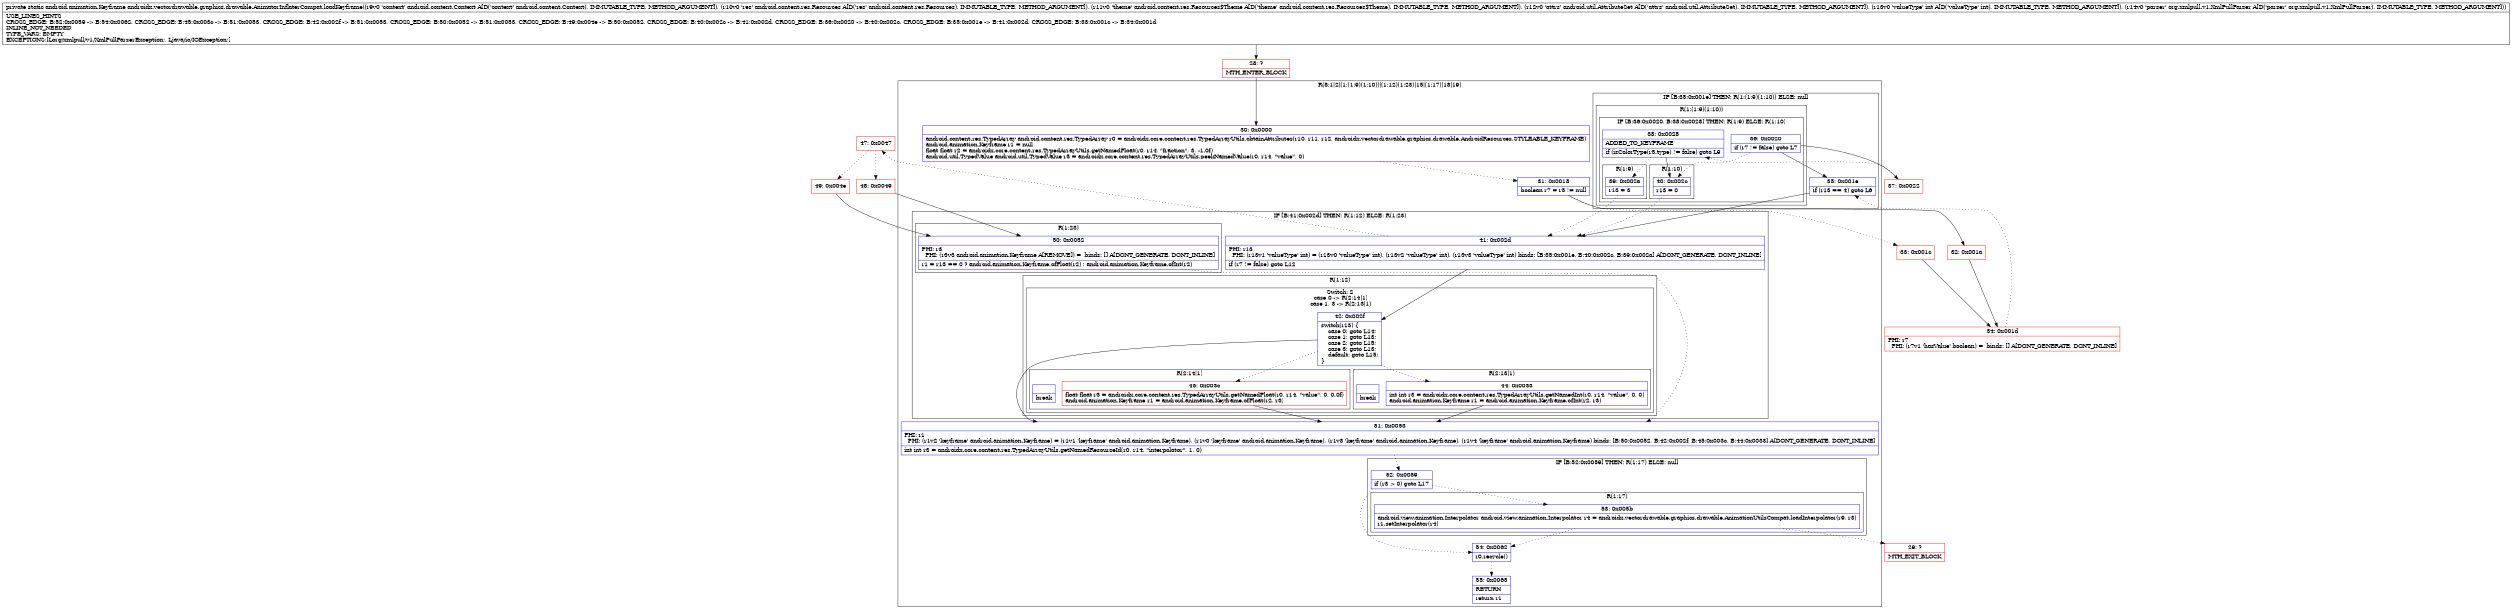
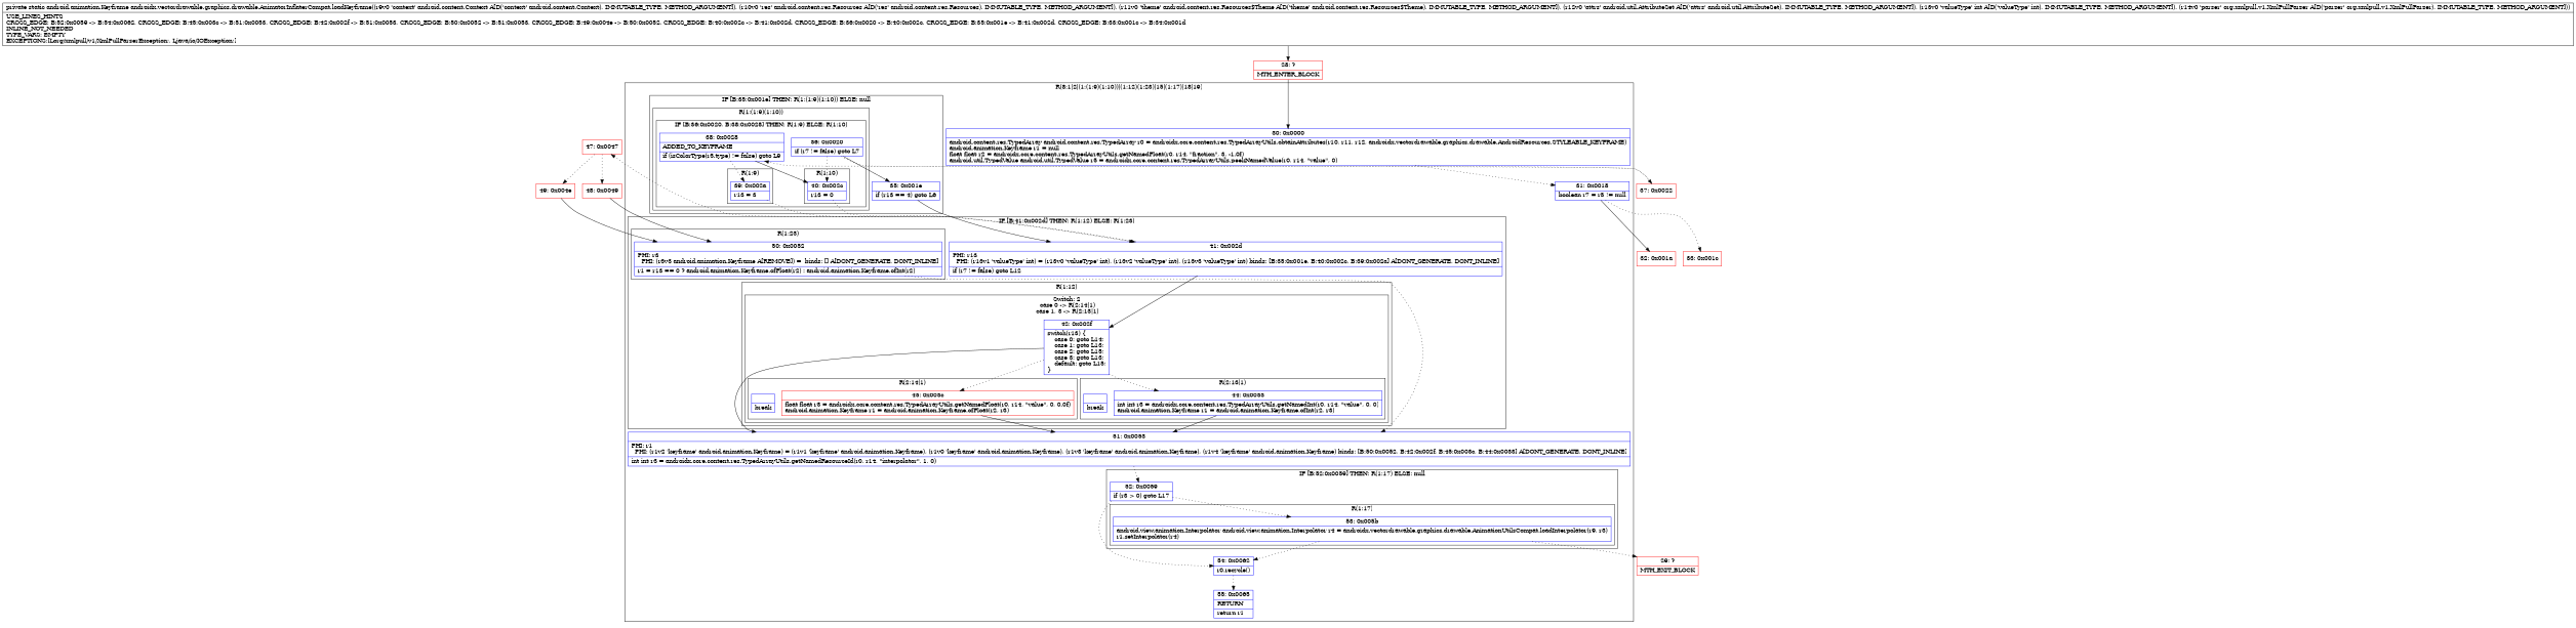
  digraph {
    node [color=blue shape=record]
    edge [style=dotted]
    n1 [label="{39\:\ 0x002a|r13 = 3\l}"]
    n2 [label="{40\:\ 0x002c|r13 = 0\l}"]
    n3 [label="{36\:\ 0x0020|if (r7 != false) goto L7\l}"]
    n4 [label="{38\:\ 0x0028|ADDED_TO_KEYFRAME\l|if (isColorType(r5.type) != false) goto L9\l}"]
    n5 [label="{35\:\ 0x001e|if (r13 == 4) goto L6\l}"]
    n6 [color=red label="{45\:\ 0x003c|float float r3 = androidx.core.content.res.TypedArrayUtils.getNamedFloat(r0, r14, \"value\", 0, 0.0f)\landroid.animation.Keyframe r1 = android.animation.Keyframe.ofFloat(r2, r3)\l}"]
    n7 [label="{|break\l}"]
    n8 [label="{44\:\ 0x0033|int int r3 = androidx.core.content.res.TypedArrayUtils.getNamedInt(r0, r14, \"value\", 0, 0)\landroid.animation.Keyframe r1 = android.animation.Keyframe.ofInt(r2, r3)\l}"]
    n9 [label="{|break\l}"]
    n10 [label="{42\:\ 0x002f|switch(r13) \{\l    case 0: goto L14;\l    case 1: goto L13;\l    case 2: goto L15;\l    case 3: goto L13;\l    default: goto L15;\l\}\l}"]
    n11 [label="{50\:\ 0x0052|PHI: r3 \l  PHI: (r3v3 android.animation.Keyframe A[REMOVE]) =  binds: [] A[DONT_GENERATE, DONT_INLINE]\l|r1 = r13 == 0 ? android.animation.Keyframe.ofFloat(r2) : android.animation.Keyframe.ofInt(r2)\l}"]
    n12 [label="{41\:\ 0x002d|PHI: r13 \l  PHI: (r13v1 'valueType' int) = (r13v0 'valueType' int), (r13v2 'valueType' int), (r13v3 'valueType' int) binds: [B:35:0x001e, B:40:0x002c, B:39:0x002a] A[DONT_GENERATE, DONT_INLINE]\l|if (r7 != false) goto L12\l}"]
    n13 [label="{53\:\ 0x005b|android.view.animation.Interpolator android.view.animation.Interpolator r4 = androidx.vectordrawable.graphics.drawable.AnimationUtilsCompat.loadInterpolator(r9, r3)\lr1.setInterpolator(r4)\l}"]
    n14 [label="{52\:\ 0x0059|if (r3 \> 0) goto L17\l}"]
    n15 [label="{30\:\ 0x0000|android.content.res.TypedArray android.content.res.TypedArray r0 = androidx.core.content.res.TypedArrayUtils.obtainAttributes(r10, r11, r12, androidx.vectordrawable.graphics.drawable.AndroidResources.STYLEABLE_KEYFRAME)\landroid.animation.Keyframe r1 = null\lfloat float r2 = androidx.core.content.res.TypedArrayUtils.getNamedFloat(r0, r14, \"fraction\", 3, \-1.0f)\landroid.util.TypedValue android.util.TypedValue r5 = androidx.core.content.res.TypedArrayUtils.peekNamedValue(r0, r14, \"value\", 0)\l}"]
    n16 [label="{31\:\ 0x0018|boolean r7 = r5 != null\l}"]
    n17 [label="{51\:\ 0x0053|PHI: r1 \l  PHI: (r1v2 'keyframe' android.animation.Keyframe) = (r1v1 'keyframe' android.animation.Keyframe), (r1v0 'keyframe' android.animation.Keyframe), (r1v3 'keyframe' android.animation.Keyframe), (r1v4 'keyframe' android.animation.Keyframe) binds: [B:50:0x0052, B:42:0x002f, B:45:0x003c, B:44:0x0033] A[DONT_GENERATE, DONT_INLINE]\l|int int r3 = androidx.core.content.res.TypedArrayUtils.getNamedResourceId(r0, r14, \"interpolator\", 1, 0)\l}"]
    n18 [label="{54\:\ 0x0062|r0.recycle()\l}"]
    n19 [label="{55\:\ 0x0065|RETURN\l|return r1\l}"]
    n20 [color=red label="{37\:\ 0x0022}"]
    n21 [color=red label="{47\:\ 0x0047}"]
    n22 [color=red label="{29\:\ ?|MTH_EXIT_BLOCK\l}"]
    n23 [color=red label="{32\:\ 0x001a}"]
    n24 [color=red label="{33\:\ 0x001c}"]
-   n25 [color=red label="{34\:\ 0x001d|PHI: r7 \l  PHI: (r7v1 'hasValue' boolean) =  binds: [] A[DONT_GENERATE, DONT_INLINE]\l}"]
    n26 [color=red label="{48\:\ 0x0049}"]
    n27 [color=red label="{49\:\ 0x004e}"]
    n28 [color=red label="{28\:\ ?|MTH_ENTER_BLOCK\l}"]
    n29 [label="{private static android.animation.Keyframe androidx.vectordrawable.graphics.drawable.AnimatorInflaterCompat.loadKeyframe((r9v0 'context' android.content.Context A[D('context' android.content.Context), IMMUTABLE_TYPE, METHOD_ARGUMENT]), (r10v0 'res' android.content.res.Resources A[D('res' android.content.res.Resources), IMMUTABLE_TYPE, METHOD_ARGUMENT]), (r11v0 'theme' android.content.res.Resources$Theme A[D('theme' android.content.res.Resources$Theme), IMMUTABLE_TYPE, METHOD_ARGUMENT]), (r12v0 'attrs' android.util.AttributeSet A[D('attrs' android.util.AttributeSet), IMMUTABLE_TYPE, METHOD_ARGUMENT]), (r13v0 'valueType' int A[D('valueType' int), IMMUTABLE_TYPE, METHOD_ARGUMENT]), (r14v0 'parser' org.xmlpull.v1.XmlPullParser A[D('parser' org.xmlpull.v1.XmlPullParser), IMMUTABLE_TYPE, METHOD_ARGUMENT]))  | USE_LINES_HINTS\lCROSS_EDGE: B:52:0x0059 \-\> B:54:0x0062, CROSS_EDGE: B:45:0x003c \-\> B:51:0x0053, CROSS_EDGE: B:42:0x002f \-\> B:51:0x0053, CROSS_EDGE: B:50:0x0052 \-\> B:51:0x0053, CROSS_EDGE: B:49:0x004e \-\> B:50:0x0052, CROSS_EDGE: B:40:0x002c \-\> B:41:0x002d, CROSS_EDGE: B:36:0x0020 \-\> B:40:0x002c, CROSS_EDGE: B:35:0x001e \-\> B:41:0x002d, CROSS_EDGE: B:33:0x001c \-\> B:34:0x001d\lINLINE_NOT_NEEDED\lTYPE_VARS: EMPTY\lEXCEPTIONS:[Lorg\/xmlpull\/v1\/XmlPullParserException;, Ljava\/io\/IOException;]\l}" color=""]
    subgraph cluster_1 {
      label="R(8:1|2|(1:(1:9)(1:10))|(1:12)(1:23)|15|(1:17)|18|19)"
      n15
      n16
      n17
      n18
      n19
      subgraph cluster_2 {
        label="IF [B:35:0x001e] THEN: R(1:(1:9)(1:10)) ELSE: null"
        n5
        subgraph cluster_3 {
          label="R(1:(1:9)(1:10))"
          subgraph cluster_4 {
            label="IF [B:36:0x0020, B:38:0x0028] THEN: R(1:9) ELSE: R(1:10)"
            n3
            n4
            subgraph cluster_5 {
              label="R(1:9)"
              n1
            }
            subgraph cluster_6 {
              label="R(1:10)"
              n2
            }
          }
        }
      }
      subgraph cluster_7 {
        label="IF [B:41:0x002d] THEN: R(1:12) ELSE: R(1:23)"
        n12
        subgraph cluster_8 {
          label="R(1:12)"
          subgraph cluster_9 {
            label="Switch: 2\n case 0 -> R(2:14|1)\n case 1, 3 -> R(2:13|1)"
            n10
            subgraph cluster_10 {
              label="R(2:14|1)"
              n6
              n7
            }
            subgraph cluster_11 {
              label="R(2:13|1)"
              n8
              n9
            }
          }
        }
        subgraph cluster_12 {
          label="R(1:23)"
          n11
        }
      }
      subgraph cluster_13 {
        label="IF [B:52:0x0059] THEN: R(1:17) ELSE: null"
        n14
        subgraph cluster_14 {
          label="R(1:17)"
          n13
        }
      }
    }
    n1 -> n12
    n2 -> n12
    n3 -> n2
    n3 -> n5 [style=solid]
-   n3 -> n20 [style=solid]
+   n3 -> n20
    n4 -> n1
    n4 -> n2 [style=solid]
    n5 -> n12 [style=solid]
    n6 -> n17 [style=solid]
    n8 -> n17 [style=solid]
    n10 -> n6
    n10 -> n8
    n10 -> n17 [style=solid]
    n11 -> n17
    n12 -> n10 [style=solid]
    n12 -> n21
    n13 -> n18
    n13 -> n22
    n14 -> n13
    n14 -> n18
    n15 -> n16
    n16 -> n23 [style=solid]
    n16 -> n24
    n17 -> n14
    n18 -> n19
    n20 -> n4
    n21 -> n26
    n21 -> n27
-   n23 -> n25 [style=solid]
-   n24 -> n25 [style=solid]
-   n25 -> n5
    n26 -> n11 [style=solid]
    n27 -> n11 [style=solid]
    n28 -> n15 [style=solid]
    n29 -> n28 [style=solid]
  }
